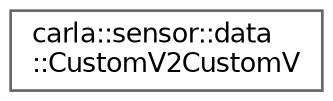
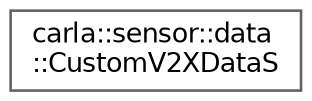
  digraph {
    rankdir=LR
-   n1 [color=grey40 fillcolor=white fontname=Helvetica fontsize=10 height=0.2 label="carla::sensor::data\l::CustomV2CustomV" shape=box style=filled width=0.4]
+   n1 [color=grey40 fillcolor=white fontname=Helvetica fontsize=10 height=0.2 label="carla::sensor::data\l::CustomV2XDataS" shape=box style=filled width=0.4]
  }
